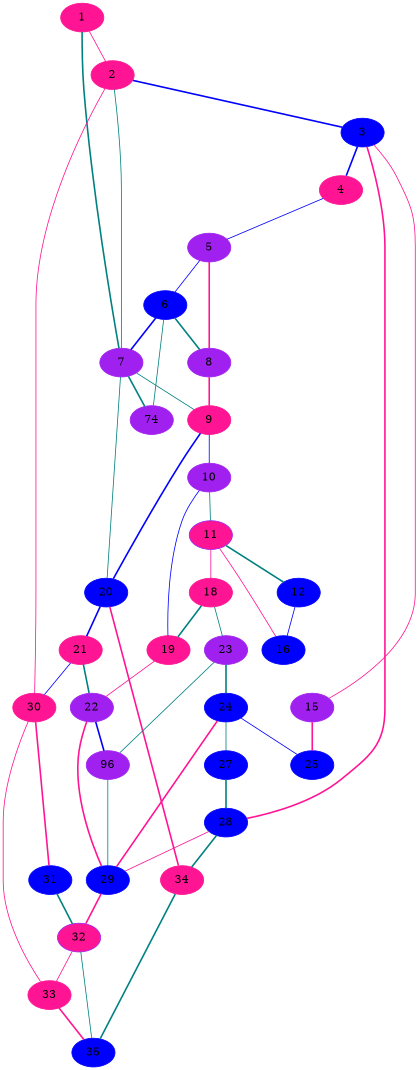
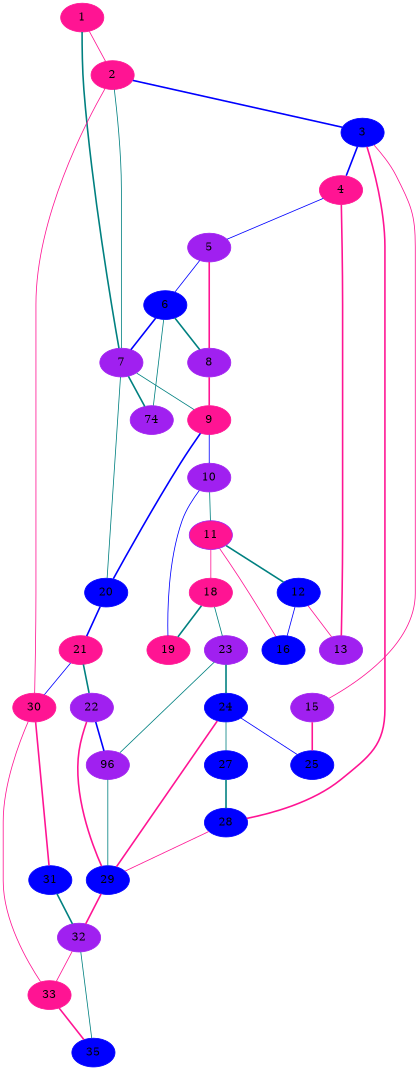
  graph {
    node [color=purple style=filled]
    edge [color=deeppink style=bold weight=1.0]
    1 [color=deeppink]
    2 [color=deeppink]
    7
    3 [color=blue]
    30 [color=deeppink]
    n6 [label=74]
    9 [color=deeppink]
    20 [color=blue]
    4 [color=deeppink]
    15
    28 [color=blue]
-   34 [color=deeppink]
    35 [color=blue]
    5
+   13
    25 [color=blue]
    29 [color=blue]
    6 [color=blue]
    8
    10
    21 [color=deeppink]
    11 [fillcolor=deeppink]
    19 [color=deeppink]
    12 [color=blue]
    16 [color=blue]
    18 [color=deeppink]
    22
    23
    24 [color=blue]
    27 [color=blue]
    n31 [label=96]
    31 [color=blue]
    33 [color=deeppink]
-   32 [fillcolor=deeppink]
+   32
    1 -- 2 [style=solid]
    1 -- 7 [color=teal]
    2 -- 7 [color=teal style=solid]
    2 -- 3 [color=blue]
    2 -- 30 [style=solid]
    7 -- n6 [color=teal]
    7 -- 9 [color=teal style=solid]
    7 -- 20 [color=teal style=solid]
    3 -- 4 [color=blue]
    3 -- 15 [style=solid]
    3 -- 28
    30 -- 31
    30 -- 33 [style=solid]
    9 -- 20 [color=blue]
    9 -- 10 [color=blue style=solid weight=2.0]
-   20 -- 34
    20 -- 21 [color=blue weight=2.0]
    4 -- 5 [color=blue style=solid]
+   4 -- 13
    15 -- 25 [weight=2.0]
-   28 -- 34 [color=teal]
    28 -- 29 [style=solid]
-   34 -- 35 [color=teal]
    5 -- 6 [color=blue style=solid]
    5 -- 8
    29 -- 32 [weight=2.0]
    6 -- 7 [color=blue]
    6 -- n6 [color=teal style=solid weight=2.0]
    6 -- 8 [color=teal]
    8 -- 9
    10 -- 11 [color=teal style=solid weight=2.0]
    10 -- 19 [color=blue style=solid]
    21 -- 30 [color=blue style=solid weight=2.0]
    21 -- 22 [color=teal weight=2.0]
    11 -- 12 [color=teal]
    11 -- 16 [style=solid]
    11 -- 18 [style=solid weight=2.0]
-   19 -- 22 [style=solid]
+   12 -- 13 [style=solid]
    12 -- 16 [color=blue style=solid]
    18 -- 19 [color=teal]
    18 -- 23 [color=teal style=solid]
    22 -- 29
    22 -- n31 [color=blue]
    23 -- 24 [color=teal]
    23 -- n31 [color=teal style=solid]
    24 -- 25 [color=blue style=solid]
    24 -- 29
    24 -- 27 [color=teal style=solid weight=2.0]
    27 -- 28 [color=teal]
    n31 -- 29 [color=teal style=solid]
    31 -- 32 [color=teal weight=2.0]
    33 -- 35
    32 -- 35 [color=teal style=solid]
    32 -- 33 [style=solid]
  }
